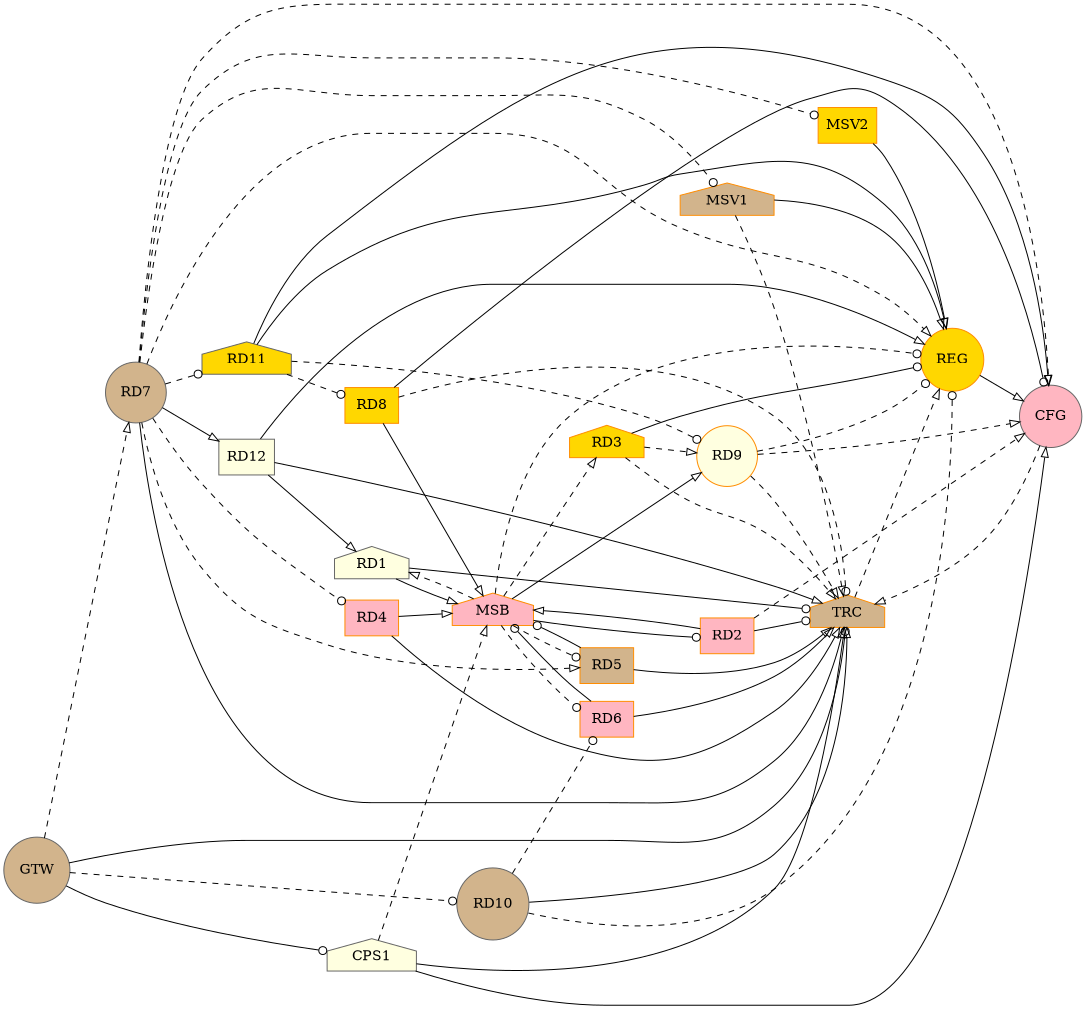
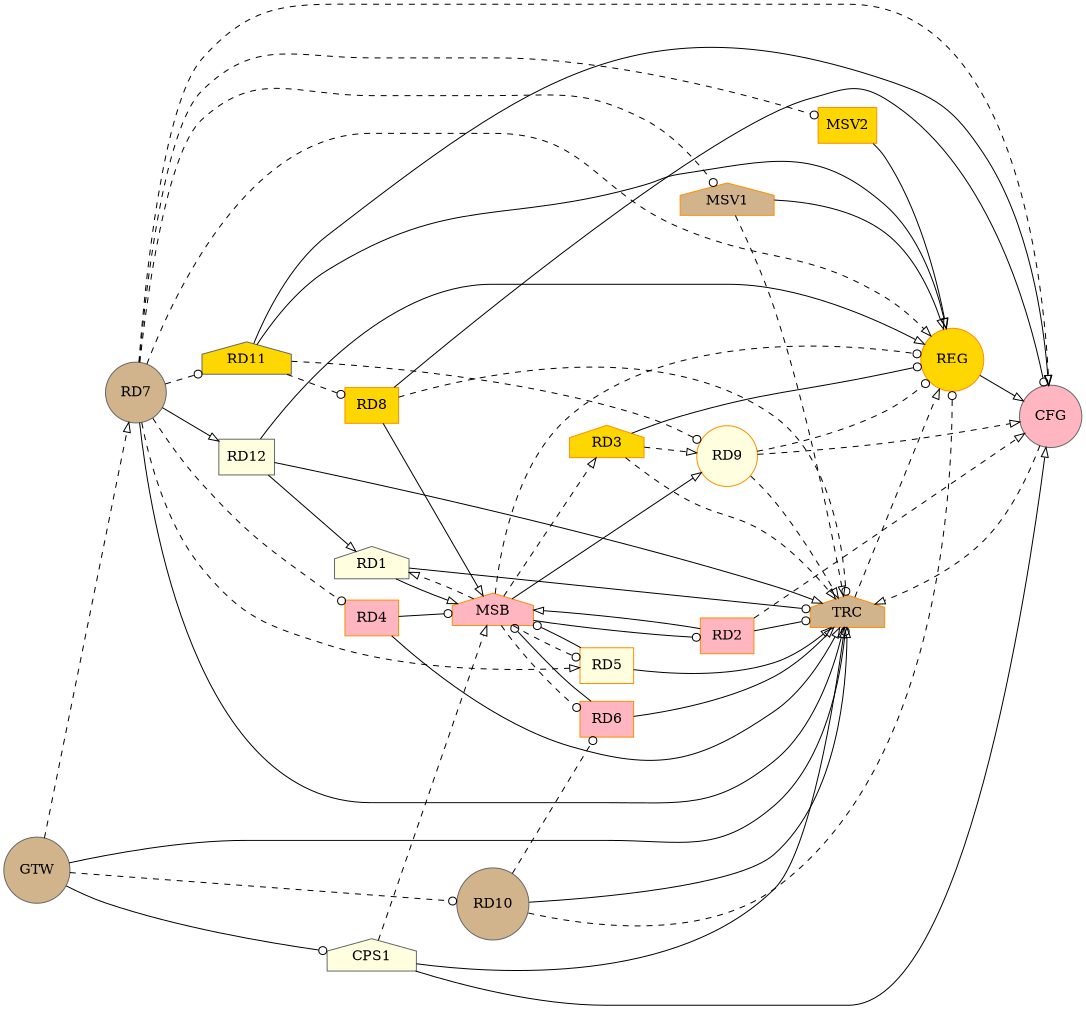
  strict digraph {
    rankdir=LR
    node [color=darkorange fillcolor=tan shape=house style=filled]
    edge [arrowhead=onormal style=solid]
    n1 [color=gray40 fillcolor=lightyellow label=RD1]
    n2 [fillcolor=lightpink label=MSB]
    n3 [label=TRC]
    n4 [fillcolor=lightpink label=RD2 shape=box]
    n5 [fillcolor=gold label=RD3]
    n6 [fillcolor=lightyellow label=RD9 shape=circle]
    n7 [fillcolor=gold label=REG shape=circle]
-   n8 [label=RD5 shape=box]
+   n8 [fillcolor=lightyellow label=RD5 shape=box]
    n9 [fillcolor=lightpink label=RD6 shape=box]
    n10 [color=gray40 fillcolor=lightpink label=CFG shape=circle]
    n11 [fillcolor=lightpink label=RD4 shape=box]
    n12 [color=gray40 label=RD7 shape=circle]
    n13 [color=gray40 fillcolor=gold label=RD11]
    n14 [color=gray40 fillcolor=lightyellow label=RD12 shape=box]
    n15 [label=MSV1]
    n16 [fillcolor=gold label=MSV2 shape=box]
    n17 [fillcolor=gold label=RD8 shape=box]
    n18 [color=gray40 label=RD10 shape=circle]
    n19 [color=gray40 fillcolor=lightyellow label=CPS1]
    n20 [color=gray40 label=GTW shape=circle]
    n1 -> n2
    n1 -> n3 [arrowhead=odot]
    n2 -> n1 [style=dashed]
    n2 -> n4 [arrowhead=odot]
    n2 -> n5 [style=dashed]
    n2 -> n6
    n2 -> n7 [arrowhead=odot style=dashed]
    n2 -> n8 [arrowhead=odot style=dashed]
    n2 -> n9 [arrowhead=odot style=dashed]
    n3 -> n7 [style=dashed]
    n4 -> n2
    n4 -> n3 [arrowhead=odot]
    n4 -> n10 [style=dashed]
    n5 -> n3 [style=dashed]
    n5 -> n6 [style=dashed]
    n5 -> n7 [arrowhead=odot]
    n6 -> n3 [style=dashed]
    n6 -> n7 [arrowhead=odot style=dashed]
    n6 -> n10 [style=dashed]
    n7 -> n10
    n8 -> n2 [arrowhead=odot]
    n8 -> n3
    n9 -> n2 [arrowhead=odot]
    n9 -> n3
    n10 -> n3 [style=dashed]
-   n11 -> n2
+   n11 -> n2 [arrowhead=odot]
    n11 -> n3
    n12 -> n3
    n12 -> n7 [style=dashed]
    n12 -> n8 [style=dashed]
    n12 -> n10 [style=dashed]
    n12 -> n11 [arrowhead=odot style=dashed]
    n12 -> n13 [arrowhead=odot style=dashed]
    n12 -> n14
    n12 -> n15 [arrowhead=odot style=dashed]
    n12 -> n16 [arrowhead=odot style=dashed]
    n13 -> n6 [arrowhead=odot style=dashed]
    n13 -> n7
    n13 -> n10
    n13 -> n17 [arrowhead=odot style=dashed]
    n14 -> n1
    n14 -> n3
    n14 -> n7
    n15 -> n3 [style=dashed]
    n15 -> n7
    n16 -> n7
    n17 -> n2
    n17 -> n3 [arrowhead=odot style=dashed]
    n17 -> n10 [arrowhead=odot]
    n18 -> n3
    n18 -> n7 [arrowhead=odot style=dashed]
    n18 -> n9 [arrowhead=odot style=dashed]
    n19 -> n2 [style=dashed]
    n19 -> n3
    n19 -> n10
    n20 -> n3 [arrowhead=odot]
    n20 -> n12 [style=dashed]
    n20 -> n18 [arrowhead=odot style=dashed]
    n20 -> n19 [arrowhead=odot]
  }
